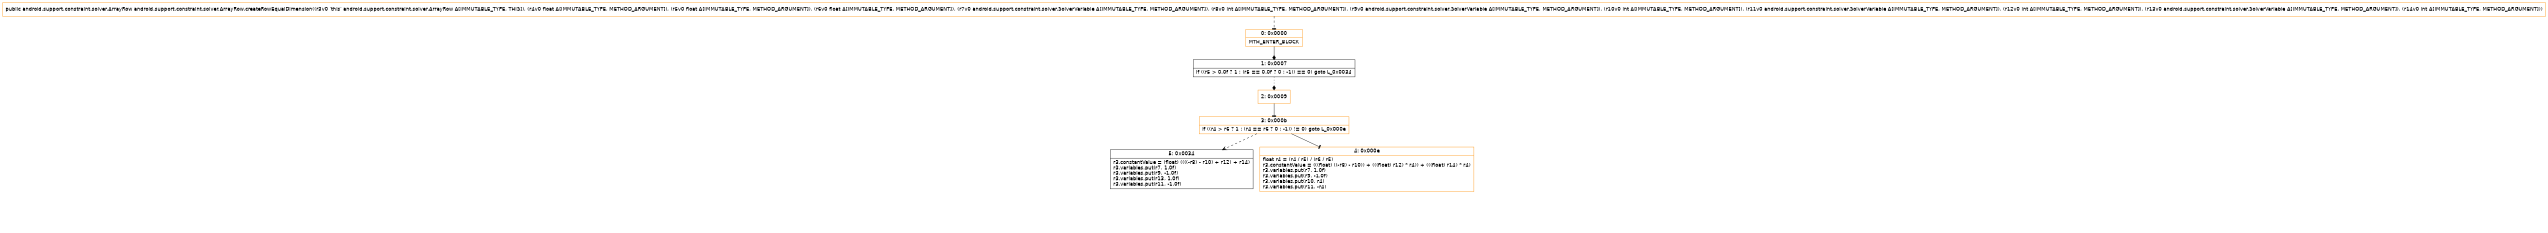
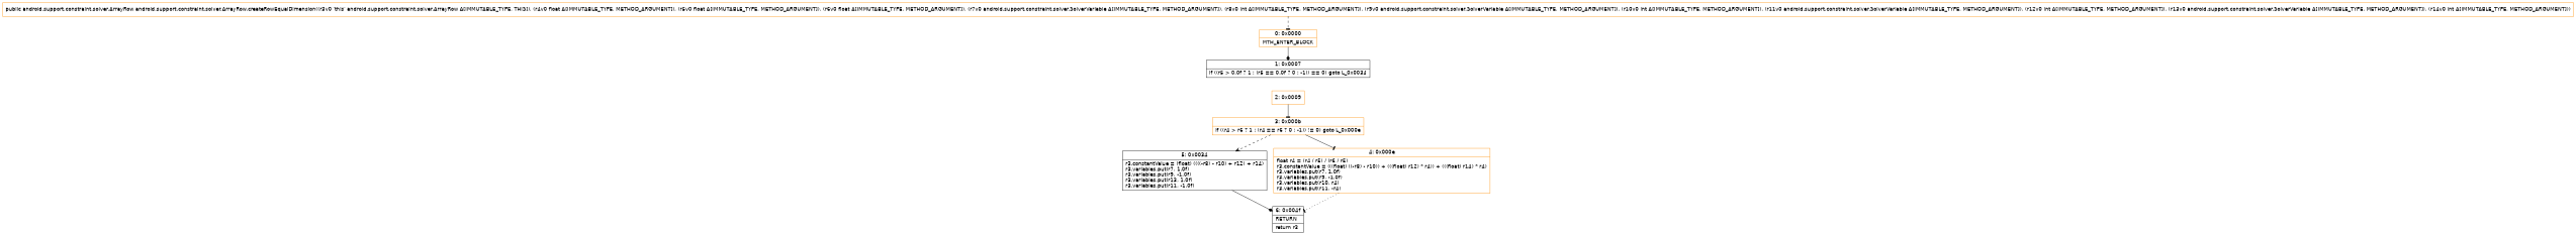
  digraph {
    fontname="DejaVu Sans"
    node [color=darkorange fontname="DejaVu Sans" shape=record]
    edge [arrowhead=tee fontname="DejaVu Sans" style=solid]
    n1 [label="{0\:\ 0x0000|MTH_ENTER_BLOCK\l}"]
    n2 [color=black label="{1\:\ 0x0007|if ((r5 \> 0.0f ? 1 : (r5 == 0.0f ? 0 : \-1)) == 0) goto L_0x0034\l}"]
    n3 [label="{2\:\ 0x0009}"]
    n4 [label="{3\:\ 0x000b|if ((r4 \> r6 ? 1 : (r4 == r6 ? 0 : \-1)) != 0) goto L_0x000e\l}"]
    n5 [color=black label="{5\:\ 0x0034|r3.constantValue = (float) ((((\-r8) \- r10) + r12) + r14)\lr3.variables.put(r7, 1.0f)\lr3.variables.put(r9, \-1.0f)\lr3.variables.put(r13, 1.0f)\lr3.variables.put(r11, \-1.0f)\l}"]
+   n6 [color=black label="{6\:\ 0x004f|RETURN\l|return r3\l}"]
    n7 [label="{4\:\ 0x000e|float r4 = (r4 \/ r5) \/ (r6 \/ r5)\lr3.constantValue = (((float) ((\-r8) \- r10)) + (((float) r12) * r4)) + (((float) r14) * r4)\lr3.variables.put(r7, 1.0f)\lr3.variables.put(r9, \-1.0f)\lr3.variables.put(r10, r4)\lr3.variables.put(r11, \-r4)\l}"]
    n8 [label="{public android.support.constraint.solver.ArrayRow android.support.constraint.solver.ArrayRow.createRowEqualDimension((r3v0 'this' android.support.constraint.solver.ArrayRow A[IMMUTABLE_TYPE, THIS]), (r4v0 float A[IMMUTABLE_TYPE, METHOD_ARGUMENT]), (r5v0 float A[IMMUTABLE_TYPE, METHOD_ARGUMENT]), (r6v0 float A[IMMUTABLE_TYPE, METHOD_ARGUMENT]), (r7v0 android.support.constraint.solver.SolverVariable A[IMMUTABLE_TYPE, METHOD_ARGUMENT]), (r8v0 int A[IMMUTABLE_TYPE, METHOD_ARGUMENT]), (r9v0 android.support.constraint.solver.SolverVariable A[IMMUTABLE_TYPE, METHOD_ARGUMENT]), (r10v0 int A[IMMUTABLE_TYPE, METHOD_ARGUMENT]), (r11v0 android.support.constraint.solver.SolverVariable A[IMMUTABLE_TYPE, METHOD_ARGUMENT]), (r12v0 int A[IMMUTABLE_TYPE, METHOD_ARGUMENT]), (r13v0 android.support.constraint.solver.SolverVariable A[IMMUTABLE_TYPE, METHOD_ARGUMENT]), (r14v0 int A[IMMUTABLE_TYPE, METHOD_ARGUMENT])) }"]
    n1 -> n2 [arrowhead=diamond]
-   n2 -> n3 [arrowhead=diamond style=dotted]
    n3 -> n4
    n4 -> n5 [arrowhead=vee style=dashed]
    n4 -> n7
+   n5 -> n6 [arrowhead=diamond]
+   n7 -> n6 [style=dotted]
    n8 -> n1 [style=dashed]
  }
